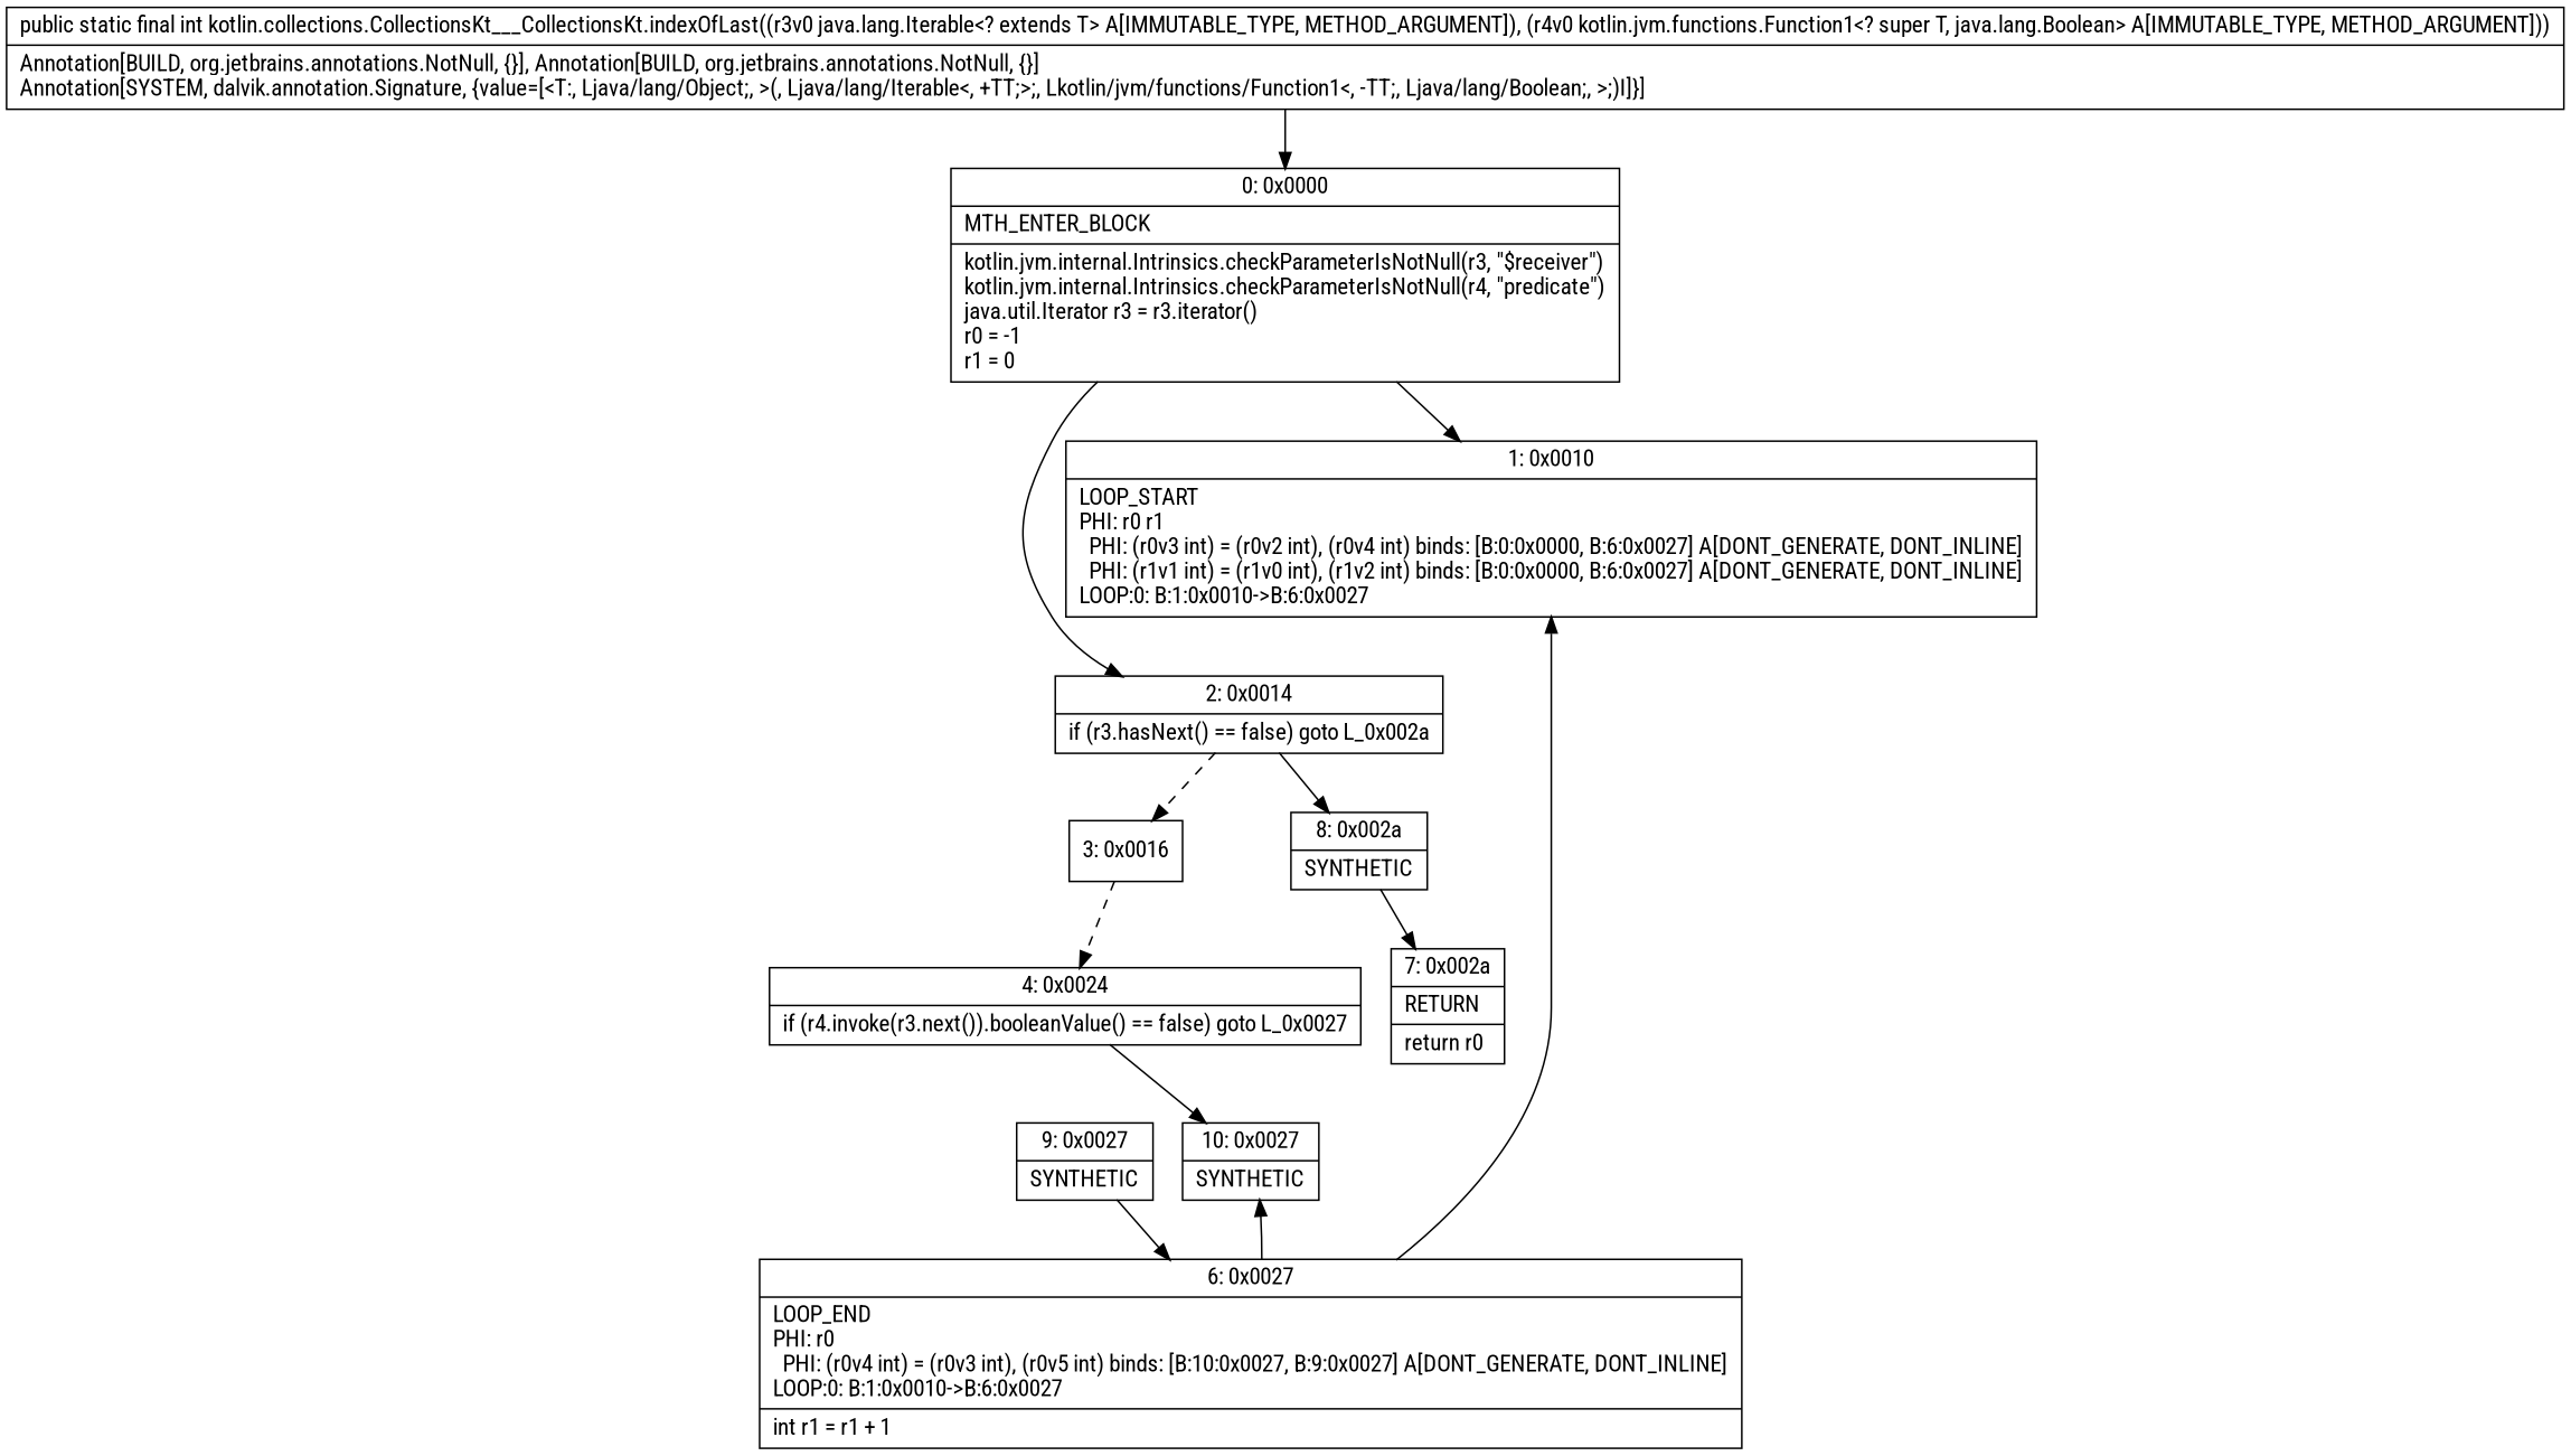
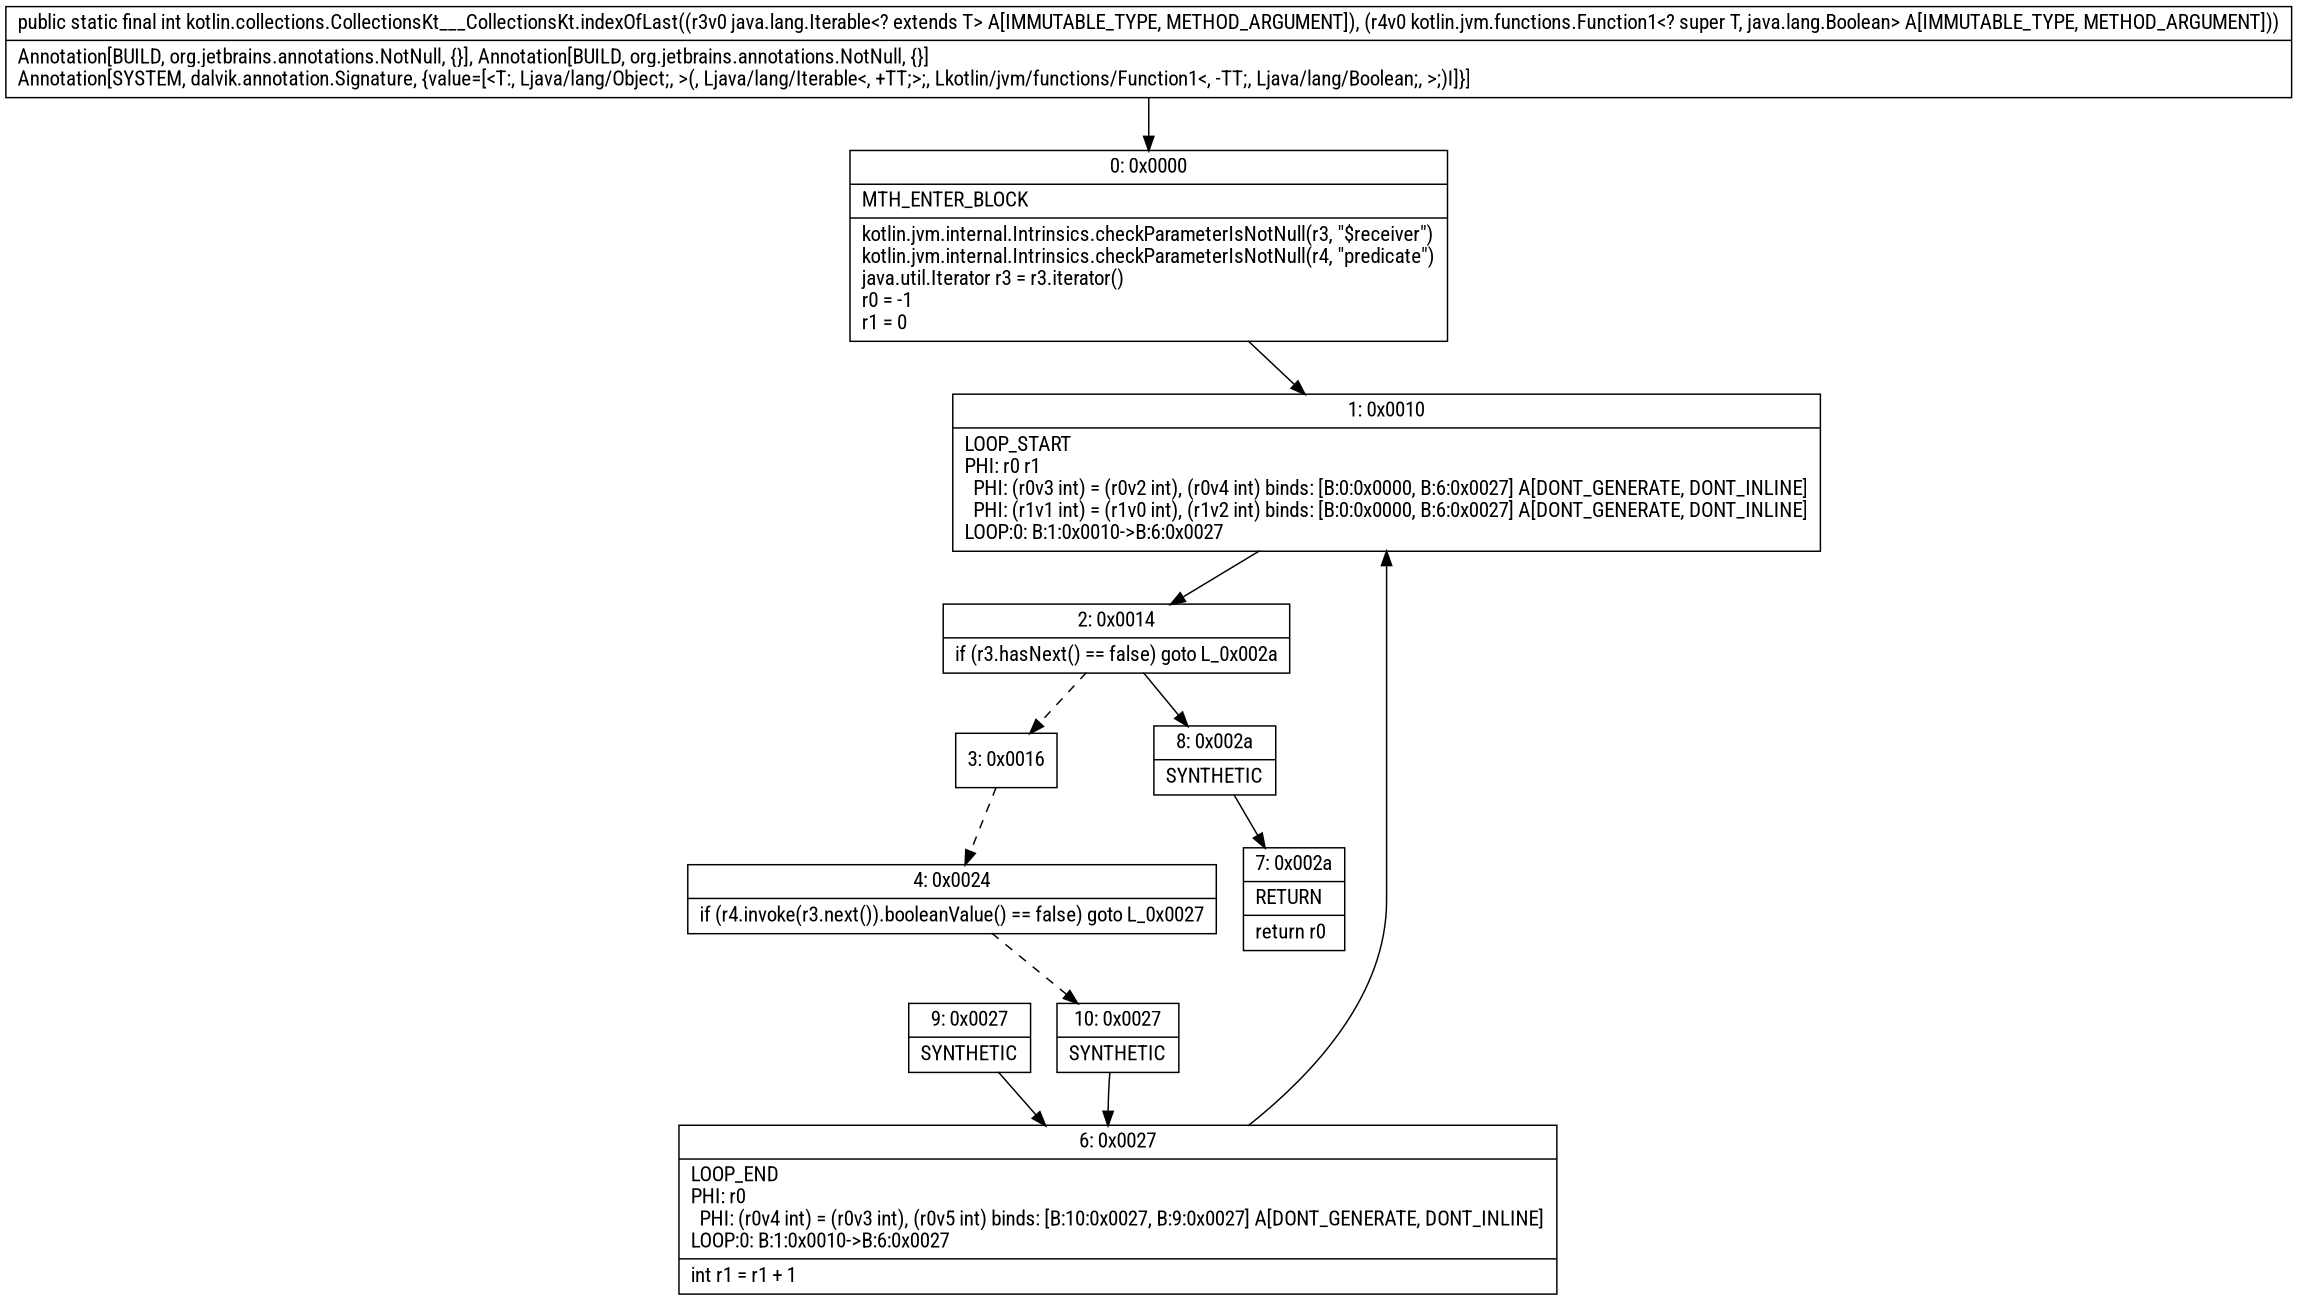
  digraph {
    fontname="Roboto Condensed"
    node [fontname="Roboto Condensed" shape=record]
    edge [fontname="Roboto Condensed"]
    n1 [label="{0\:\ 0x0000|MTH_ENTER_BLOCK\l|kotlin.jvm.internal.Intrinsics.checkParameterIsNotNull(r3, \"$receiver\")\lkotlin.jvm.internal.Intrinsics.checkParameterIsNotNull(r4, \"predicate\")\ljava.util.Iterator r3 = r3.iterator()\lr0 = \-1\lr1 = 0\l}"]
    n2 [label="{1\:\ 0x0010|LOOP_START\lPHI: r0 r1 \l  PHI: (r0v3 int) = (r0v2 int), (r0v4 int) binds: [B:0:0x0000, B:6:0x0027] A[DONT_GENERATE, DONT_INLINE]\l  PHI: (r1v1 int) = (r1v0 int), (r1v2 int) binds: [B:0:0x0000, B:6:0x0027] A[DONT_GENERATE, DONT_INLINE]\lLOOP:0: B:1:0x0010\-\>B:6:0x0027\l}"]
    n3 [label="{2\:\ 0x0014|if (r3.hasNext() == false) goto L_0x002a\l}"]
    n4 [label="{3\:\ 0x0016}"]
    n5 [label="{8\:\ 0x002a|SYNTHETIC\l}"]
    n6 [label="{4\:\ 0x0024|if (r4.invoke(r3.next()).booleanValue() == false) goto L_0x0027\l}"]
    n7 [label="{7\:\ 0x002a|RETURN\l|return r0\l}"]
    n8 [label="{10\:\ 0x0027|SYNTHETIC\l}"]
    n9 [label="{6\:\ 0x0027|LOOP_END\lPHI: r0 \l  PHI: (r0v4 int) = (r0v3 int), (r0v5 int) binds: [B:10:0x0027, B:9:0x0027] A[DONT_GENERATE, DONT_INLINE]\lLOOP:0: B:1:0x0010\-\>B:6:0x0027\l|int r1 = r1 + 1\l}"]
    n10 [label="{9\:\ 0x0027|SYNTHETIC\l}"]
    n11 [label="{public static final int kotlin.collections.CollectionsKt___CollectionsKt.indexOfLast((r3v0 java.lang.Iterable\<? extends T\> A[IMMUTABLE_TYPE, METHOD_ARGUMENT]), (r4v0 kotlin.jvm.functions.Function1\<? super T, java.lang.Boolean\> A[IMMUTABLE_TYPE, METHOD_ARGUMENT]))  | Annotation[BUILD, org.jetbrains.annotations.NotNull, \{\}], Annotation[BUILD, org.jetbrains.annotations.NotNull, \{\}]\lAnnotation[SYSTEM, dalvik.annotation.Signature, \{value=[\<T:, Ljava\/lang\/Object;, \>(, Ljava\/lang\/Iterable\<, +TT;\>;, Lkotlin\/jvm\/functions\/Function1\<, \-TT;, Ljava\/lang\/Boolean;, \>;)I]\}]\l}"]
    n1 -> n2
-   n1 -> n3
+   n2 -> n3
    n3 -> n4 [style=dashed]
    n3 -> n5
    n4 -> n6 [style=dashed]
    n5 -> n7
-   n6 -> n8
-   n9 -> n8
+   n6 -> n8 [style=dashed]
+   n8 -> n9
    n9 -> n2
    n10 -> n9
    n11 -> n1
  }
